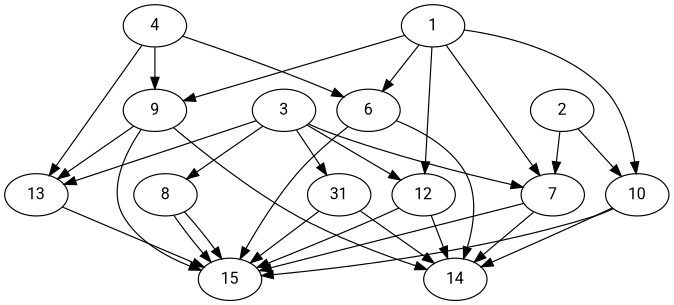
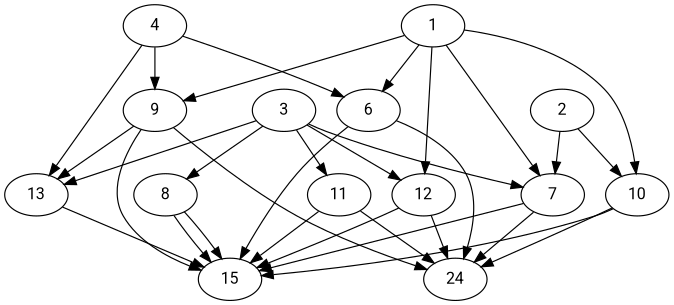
  digraph {
    fontname=Roboto
    node [alpha=0.10 fontname=Roboto]
    edge [fontname=Roboto]
    1 [expect_size=21438464]
    6 [alpha=0.00 expect_size=37163008]
    7 [alpha=0.05 expect_size=5338112]
    9 [alpha=0.00 expect_size=49765376]
    10 [alpha=0.14 expect_size=40918016]
    12 [alpha=0.17 expect_size=8740864]
-   14 [alpha=0.14 expect_size=21477376]
+   14 [alpha=0.14 expect_size=21477376 label=24]
    15 [alpha=0.17 expect_size=16578560]
    13 [alpha=0.09 expect_size=31614976]
    2 [expect_size=34884608]
    3 [alpha=0.16 expect_size=25227264]
    8 [expect_size=9328640]
-   11 [alpha=0.15 expect_size=31335424 label=31]
+   11 [alpha=0.15 expect_size=31335424]
    4 [alpha=0.18 expect_size=42221568]
    1 -> 6
    1 -> 7
    1 -> 9
    1 -> 10
    1 -> 12
    6 -> 14
    6 -> 15
    7 -> 14
    7 -> 15
    9 -> 14
    9 -> 15
    9 -> 13
    10 -> 14
    10 -> 15
    12 -> 14
    12 -> 15
    13 -> 15
    2 -> 7
    2 -> 10
    3 -> 7
    3 -> 12
    3 -> 13
    3 -> 8
    3 -> 11
    8 -> 15
    8 -> 15
    11 -> 14
    11 -> 15
    4 -> 6
    4 -> 9
    4 -> 13
  }
